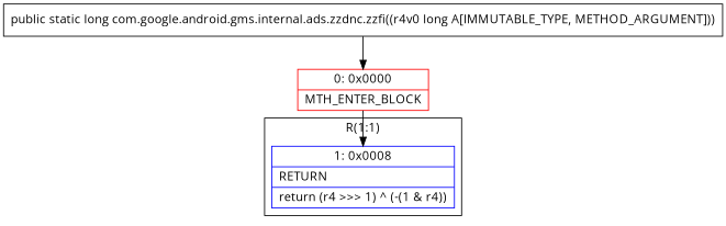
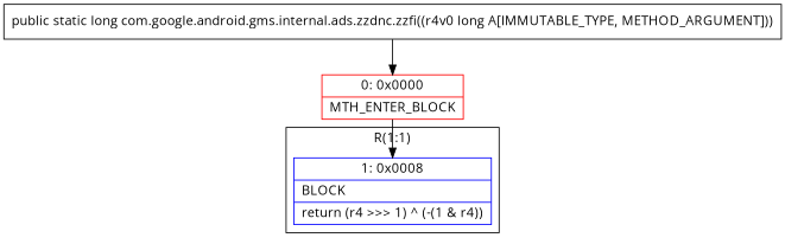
  digraph {
    fontname="Open Sans"
    node [shape=record fontname="Open Sans"]
    edge [fontname="Open Sans"]
-   n1 [color=blue label="{1\:\ 0x0008|RETURN\l|return (r4 \>\>\> 1) ^ (\-(1 & r4))\l}"]
+   n1 [color=blue label="{1\:\ 0x0008|BLOCK\l|return (r4 \>\>\> 1) ^ (\-(1 & r4))\l}"]
    n2 [color=red label="{0\:\ 0x0000|MTH_ENTER_BLOCK\l}"]
    n3 [label="{public static long com.google.android.gms.internal.ads.zzdnc.zzfi((r4v0 long A[IMMUTABLE_TYPE, METHOD_ARGUMENT])) }"]
    subgraph cluster_1 {
      label="R(1:1)"
      n1
    }
    n2 -> n1
    n3 -> n2
  }
